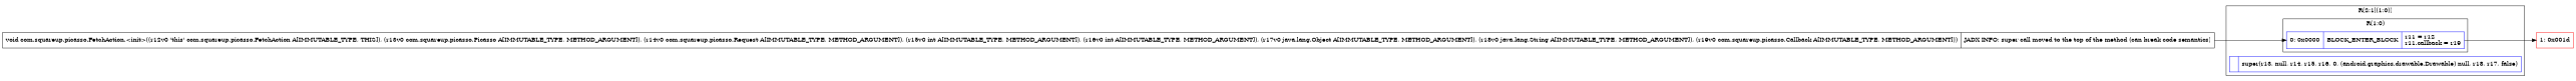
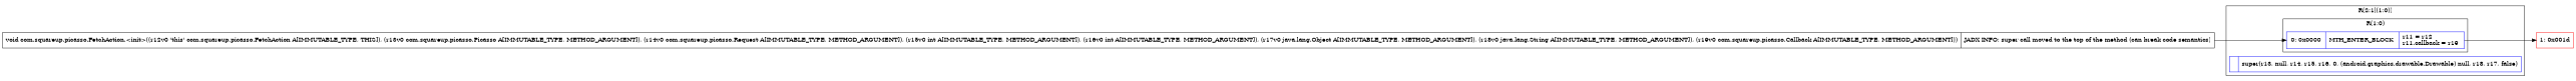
  digraph {
    rankdir=LR
    node [color=blue shape=record]
-   n1 [label="{0\:\ 0x0000|BLOCK_ENTER_BLOCK\l|r11 = r12\lr11.callback = r19\l}"]
+   n1 [label="{0\:\ 0x0000|MTH_ENTER_BLOCK\l|r11 = r12\lr11.callback = r19\l}"]
    n2 [label="{|super(r13, null, r14, r15, r16, 0, (android.graphics.drawable.Drawable) null, r18, r17, false)\l}"]
    n3 [color=red label="{1\:\ 0x001d}"]
    n4 [label="{void com.squareup.picasso.FetchAction.\<init\>((r12v0 'this' com.squareup.picasso.FetchAction A[IMMUTABLE_TYPE, THIS]), (r13v0 com.squareup.picasso.Picasso A[IMMUTABLE_TYPE, METHOD_ARGUMENT]), (r14v0 com.squareup.picasso.Request A[IMMUTABLE_TYPE, METHOD_ARGUMENT]), (r15v0 int A[IMMUTABLE_TYPE, METHOD_ARGUMENT]), (r16v0 int A[IMMUTABLE_TYPE, METHOD_ARGUMENT]), (r17v0 java.lang.Object A[IMMUTABLE_TYPE, METHOD_ARGUMENT]), (r18v0 java.lang.String A[IMMUTABLE_TYPE, METHOD_ARGUMENT]), (r19v0 com.squareup.picasso.Callback A[IMMUTABLE_TYPE, METHOD_ARGUMENT]))  | JADX INFO: super call moved to the top of the method (can break code semantics)\l}" color=""]
    subgraph cluster_1 {
      label="R(2:1|(1:0))"
      n2
      subgraph cluster_2 {
        label="R(1:0)"
        n1
      }
    }
    n1 -> n3
    n4 -> n1
  }
